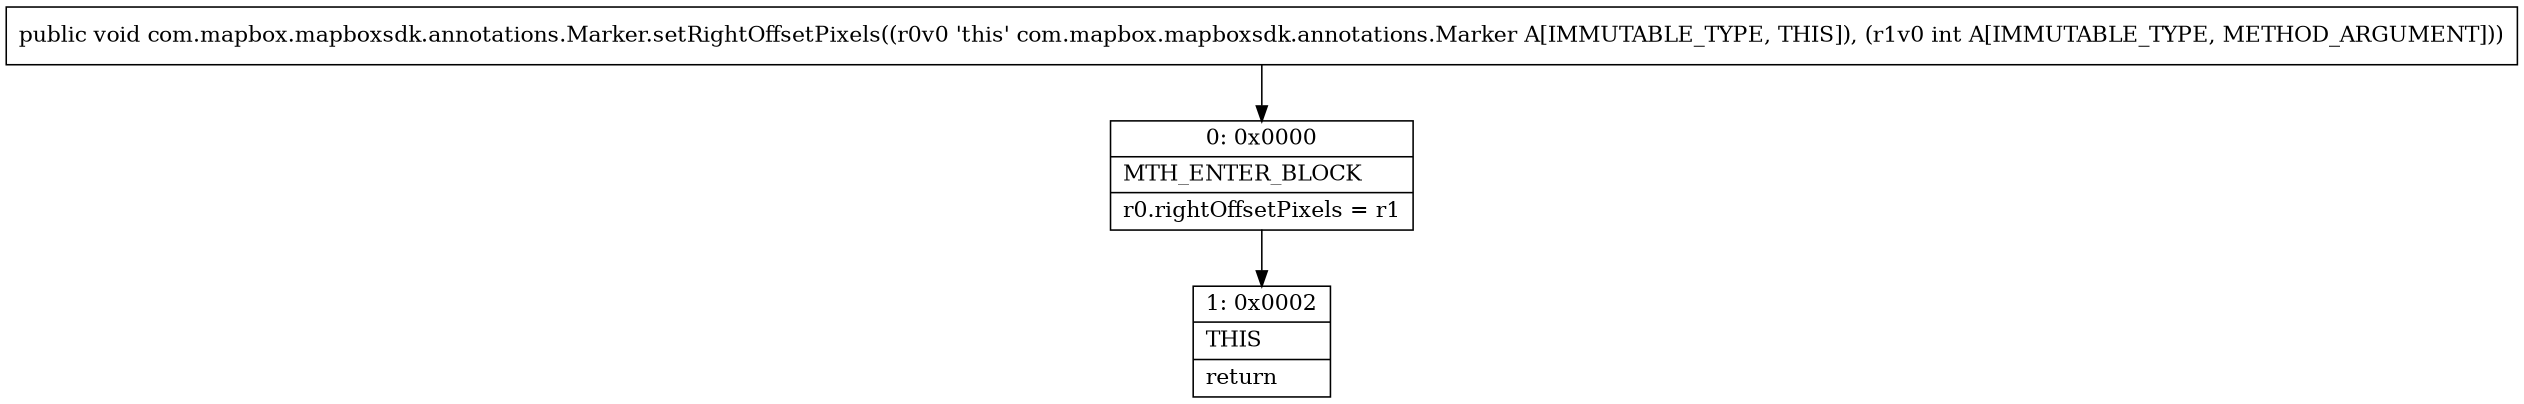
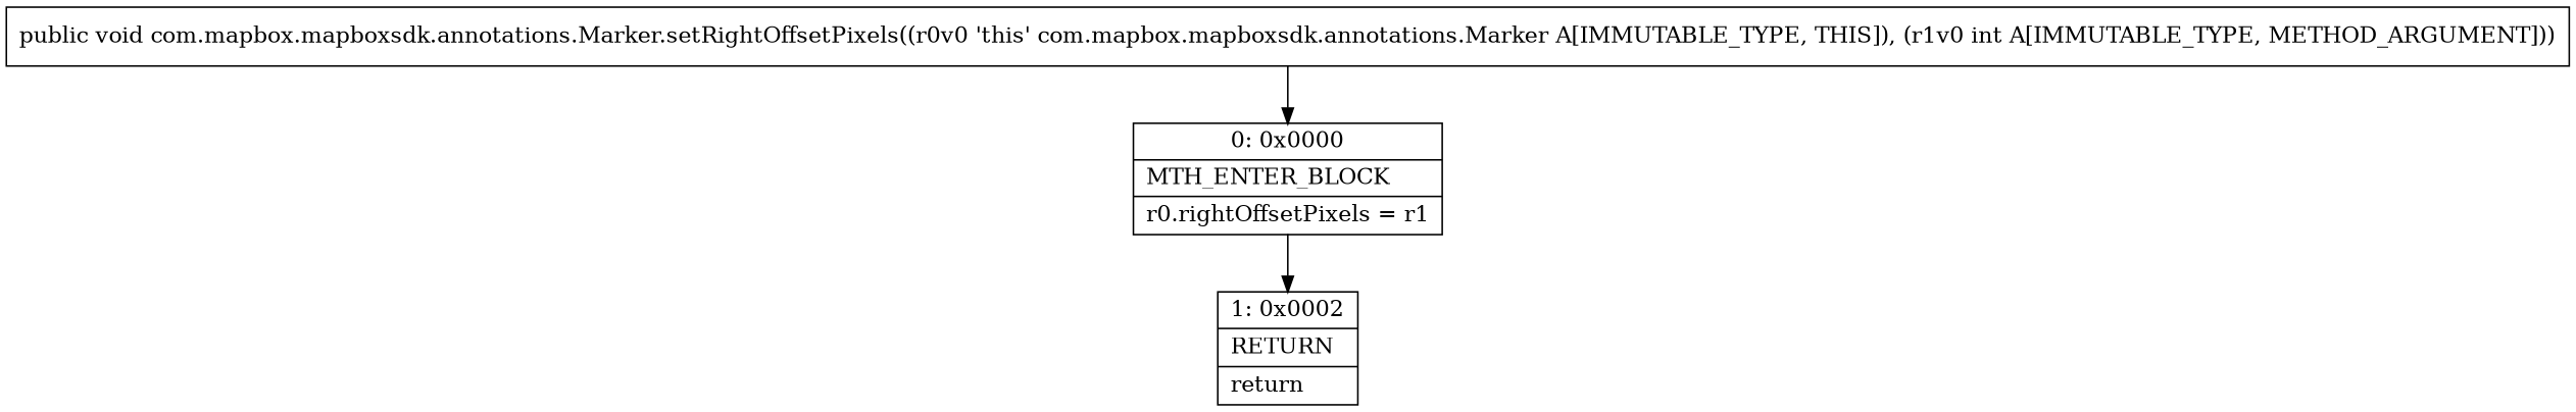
  digraph {
    node [shape=record]
    n1 [label="{0\:\ 0x0000|MTH_ENTER_BLOCK\l|r0.rightOffsetPixels = r1\l}"]
-   n2 [label="{1\:\ 0x0002|THIS\l|return\l}"]
+   n2 [label="{1\:\ 0x0002|RETURN\l|return\l}"]
    n3 [label="{public void com.mapbox.mapboxsdk.annotations.Marker.setRightOffsetPixels((r0v0 'this' com.mapbox.mapboxsdk.annotations.Marker A[IMMUTABLE_TYPE, THIS]), (r1v0 int A[IMMUTABLE_TYPE, METHOD_ARGUMENT])) }"]
    n1 -> n2
    n3 -> n1
  }
